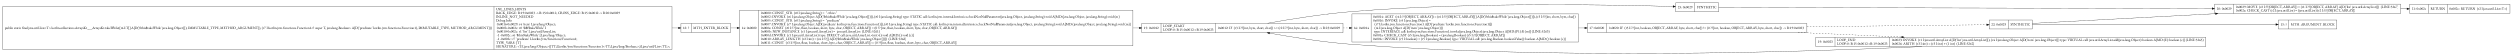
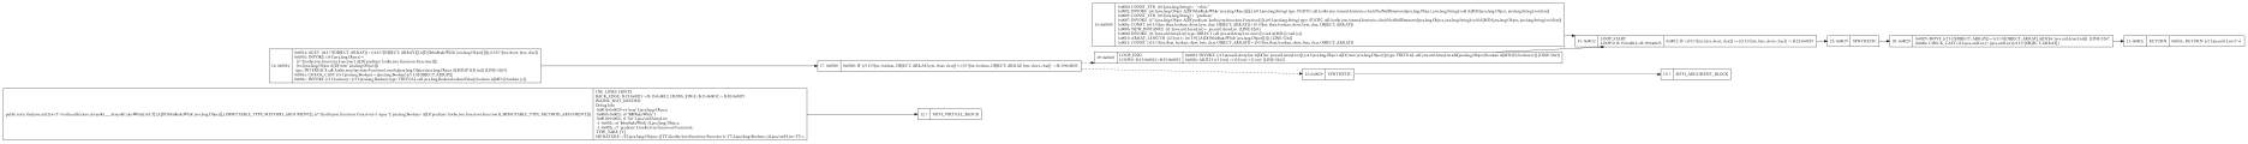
  digraph {
    fontname="EB Garamond"
    rankdir=LR
    node [fontname="EB Garamond" shape=record]
    edge [fontname="EB Garamond"]
-   n1 [label="{12\:\ ?|MTH_ENTER_BLOCK\l}"]
+   n1 [label="{12\:\ ?|MTH_VIRTUAL_BLOCK\l}"]
    n2 [label="{14\:\ 0x0000|0x0000: CONST_STR  (r0 I:java.lang.String) =  \"\<this\>\" \l0x0002: INVOKE  (r6 I:java.lang.Object A[D('$this$takeWhile' java.lang.Object[])]), (r0 I:java.lang.String) type: STATIC call: kotlin.jvm.internal.Intrinsics.checkNotNullParameter(java.lang.Object, java.lang.String):void A[MD:(java.lang.Object, java.lang.String):void (m)]\l0x0005: CONST_STR  (r0 I:java.lang.String) =  \"predicate\" \l0x0007: INVOKE  (r7 I:java.lang.Object A[D('predicate' kotlin.jvm.functions.Function1)]), (r0 I:java.lang.String) type: STATIC call: kotlin.jvm.internal.Intrinsics.checkNotNullParameter(java.lang.Object, java.lang.String):void A[MD:(java.lang.Object, java.lang.String):void (m)]\l0x000a: CONST  (r0 I:??[int, float, boolean, short, byte, char, OBJECT, ARRAY]) = (0 ??[int, float, boolean, short, byte, char, OBJECT, ARRAY]) \l0x000b: NEW_INSTANCE  (r1 I:java.util.ArrayList) =  java.util.ArrayList  (LINE:5261)\l0x000d: INVOKE  (r1 I:java.util.ArrayList) type: DIRECT call: java.util.ArrayList.\<init\>():void A[MD:():void (c)]\l0x0010: ARRAY_LENGTH  (r2 I:int) = (r6 I:??[] A[D('$this$takeWhile' java.lang.Object[])])  (LINE:5262)\l0x0011: CONST  (r3 I:??[int, float, boolean, short, byte, char, OBJECT, ARRAY]) = (0 ??[int, float, boolean, short, byte, char, OBJECT, ARRAY]) \l}"]
    n3 [label="{15\:\ 0x0012|LOOP_START\lLOOP:0: B:15:0x0012\-\>B:19:0x0023\l|0x0012: IF  (r3 I:??[int, byte, short, char]) \>= (r2 I:??[int, byte, short, char])  \-\> B:23:0x0029 \l}"]
    n4 [label="{16\:\ 0x0014|0x0014: AGET  (r4 I:??[OBJECT, ARRAY]) = (r6 I:??[OBJECT, ARRAY][] A[D('$this$takeWhile' java.lang.Object[])]), (r3 I:??[int, short, byte, char]) \l0x0016: INVOKE  (r5 I:java.lang.Object) = \l  (r7 I:kotlin.jvm.functions.Function1 A[D('predicate' kotlin.jvm.functions.Function1)])\l  (r4 I:java.lang.Object A[D('item' java.lang.Object)])\l type: INTERFACE call: kotlin.jvm.functions.Function1.invoke(java.lang.Object):java.lang.Object A[MD:(P1):R (m)] (LINE:5263)\l0x001a: CHECK_CAST (r5 I:java.lang.Boolean) = (java.lang.Boolean) (r5 I:??[OBJECT, ARRAY]) \l0x001c: INVOKE  (r5 I:boolean) = (r5 I:java.lang.Boolean) type: VIRTUAL call: java.lang.Boolean.booleanValue():boolean A[MD:():boolean (c)]\l}"]
    n5 [label="{23\:\ 0x0029|SYNTHETIC\l}"]
    n6 [label="{17\:\ 0x0020|0x0020: IF  (r5 I:??[int, boolean, OBJECT, ARRAY, byte, short, char]) != (0 ??[int, boolean, OBJECT, ARRAY, byte, short, char])  \-\> B:19:0x0023 \l}"]
    n7 [label="{20\:\ 0x0029|0x0029: MOVE  (r2 I:??[OBJECT, ARRAY]) = (r1 I:??[OBJECT, ARRAY] A[D('list' java.util.ArrayList)])  (LINE:5267)\l0x002a: CHECK_CAST (r2 I:java.util.List) = (java.util.List) (r2 I:??[OBJECT, ARRAY]) \l}"]
    n8 [label="{19\:\ 0x0023|LOOP_END\lLOOP:0: B:15:0x0012\-\>B:19:0x0023\l|0x0023: INVOKE  (r1 I:java.util.ArrayList A[D('list' java.util.ArrayList)]), (r4 I:java.lang.Object A[D('item' java.lang.Object)]) type: VIRTUAL call: java.util.ArrayList.add(java.lang.Object):boolean A[MD:(E):boolean (c)] (LINE:5265)\l0x0026: ARITH  (r3 I:int) = (r3 I:int) + (1 int)  (LINE:5262)\l}"]
    n9 [label="{22\:\ 0x0029|SYNTHETIC\l}"]
    n10 [label="{13\:\ ?|MTH_ARGUMENT_BLOCK\l}"]
    n11 [label="{21\:\ 0x002c|RETURN\l|0x002c: RETURN  (r2 I:java.util.List\<T\>) \l}"]
    n12 [label="{public static final java.util.List\<T\> kotlin.collections.ArraysKt___ArraysKt.takeWhile((r6 I:T[] A[D('$this$takeWhile' java.lang.Object[]), IMMUTABLE_TYPE, METHOD_ARGUMENT]), (r7 I:kotlin.jvm.functions.Function1\<? super T, java.lang.Boolean\> A[D('predicate' kotlin.jvm.functions.Function1), IMMUTABLE_TYPE, METHOD_ARGUMENT]))  | USE_LINES_HINTS\lBACK_EDGE: B:19:0x0023 \-\> B:15:0x0012, CROSS_EDGE: B:15:0x0012 \-\> B:20:0x0029\lINLINE_NOT_NEEDED\lDebug Info:\l  0x0016\-0x0029: r4 'item' Ljava\/lang\/Object;\l  0x000b\-0x002c: r0 '$i$f$takeWhile' I\l  0x0010\-0x002c: r1 'list' Ljava\/util\/ArrayList;\l  \-1 \-0x002c: r6 '$this$takeWhile' [Ljava\/lang\/Object;\l  \-1 \-0x002c: r7 'predicate' Lkotlin\/jvm\/functions\/Function1;\lTYPE_VARS: [T]\lSIGNATURE: \<T:Ljava\/lang\/Object;\>([TT;Lkotlin\/jvm\/functions\/Function1\<\-TT;Ljava\/lang\/Boolean;\>;)Ljava\/util\/List\<TT;\>;\l}"]
-   n1 -> n2
    n2 -> n3
-   n3 -> n4 [style=dashed]
    n3 -> n5
    n4 -> n6
    n5 -> n7
    n6 -> n8 [style=dashed]
    n6 -> n9 [style=dashed]
    n7 -> n11
    n8 -> n3
-   n9 -> n7
    n9 -> n10
    n12 -> n1
  }
